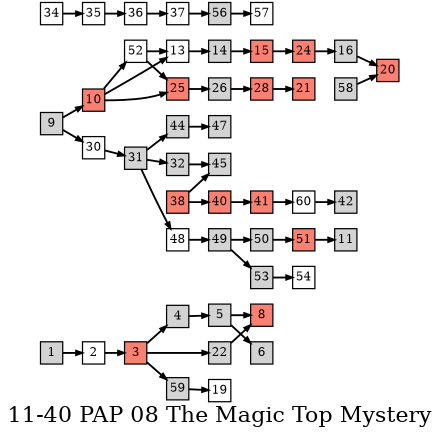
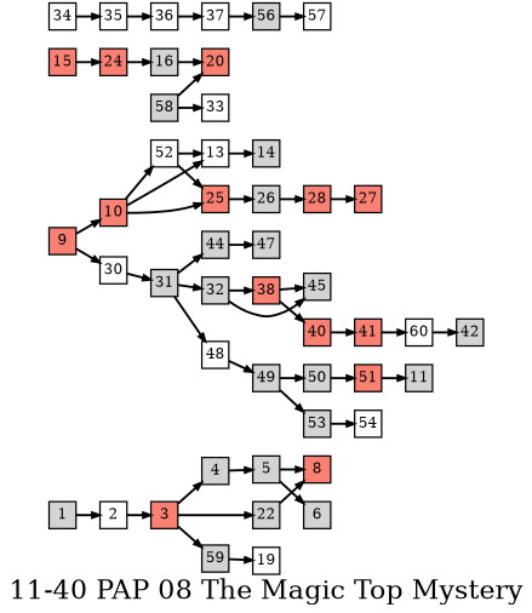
  digraph {
    fontsize=36
    label="11-40 PAP 08 The Magic Top Mystery"
    nodesep=0.35
    ordering=out
    rankdir=LR
    ranksep=0.45
    node [fillcolor=lightgrey fixedsize=true fontsize=20 labelfloat=true margin="0,0" penwidth=2 regular=true shape=rect style=filled]
    edge [fontsize=12 labelfloat=true penwidth=3]
    2 [fillcolor=white]
    1
    3 [fillcolor=salmon]
    4
    22
    59
    5
    8 [fillcolor=salmon]
    19 [fillcolor=white]
    6
    10 [fillcolor=salmon]
-   9
+   9 [fillcolor=salmon]
    30 [fillcolor=white]
    52 [fillcolor=white]
    13 [fillcolor=white]
    25 [fillcolor=salmon]
    31
    14
    26
    44
    32
    48 [fillcolor=white]
    15 [fillcolor=salmon]
    28 [fillcolor=salmon]
    24 [fillcolor=salmon]
    16
    20 [fillcolor=salmon]
    58
+   33 [fillcolor=white]
    34 [fillcolor=white]
    35 [fillcolor=white]
    36 [fillcolor=white]
-   27 [fillcolor=salmon label=21]
+   27 [fillcolor=salmon]
    47
    38 [fillcolor=salmon]
    45
    49
    40 [fillcolor=salmon]
    50
    53
    41 [fillcolor=salmon]
    57 [fillcolor=white]
    56
    37 [fillcolor=white]
    60 [fillcolor=white]
    42
    51 [fillcolor=salmon]
    54 [fillcolor=white]
    11
    2 -> 3
    1 -> 2
    3 -> 4
    3 -> 22
    3 -> 59
    4 -> 5
    22 -> 8
    59 -> 19
    5 -> 8
    5 -> 6
    10 -> 52
    10 -> 13
    10 -> 25
    9 -> 10
    9 -> 30
    30 -> 31
    52 -> 13
    52 -> 25
    13 -> 14
    25 -> 26
    31 -> 44
    31 -> 32
    31 -> 48
-   14 -> 15
    26 -> 28
    44 -> 47
+   32 -> 38
    32 -> 45
    48 -> 49
    15 -> 24
    28 -> 27
    24 -> 16
    16 -> 20
    58 -> 20
+   58 -> 33
    34 -> 35
    35 -> 36
    36 -> 37
    38 -> 45
    38 -> 40
    49 -> 50
    49 -> 53
    40 -> 41
    50 -> 51
    53 -> 54
    41 -> 60
    56 -> 57
    37 -> 56
    60 -> 42
    51 -> 11
  }
